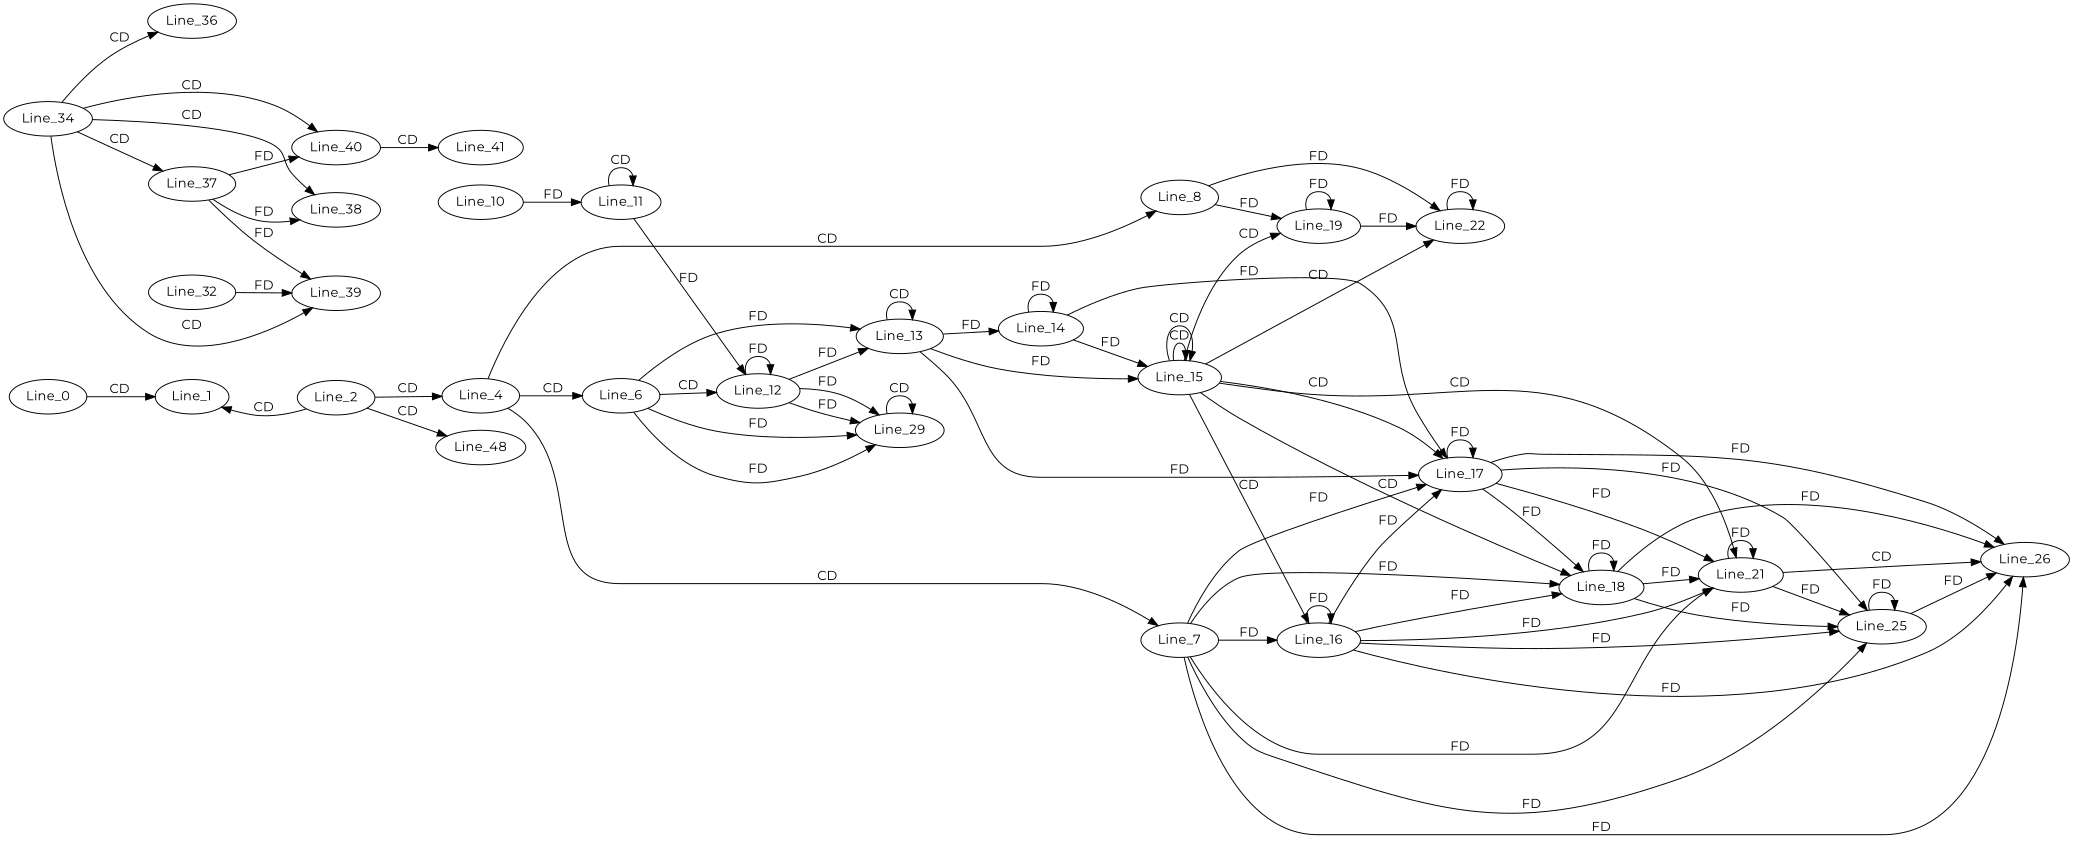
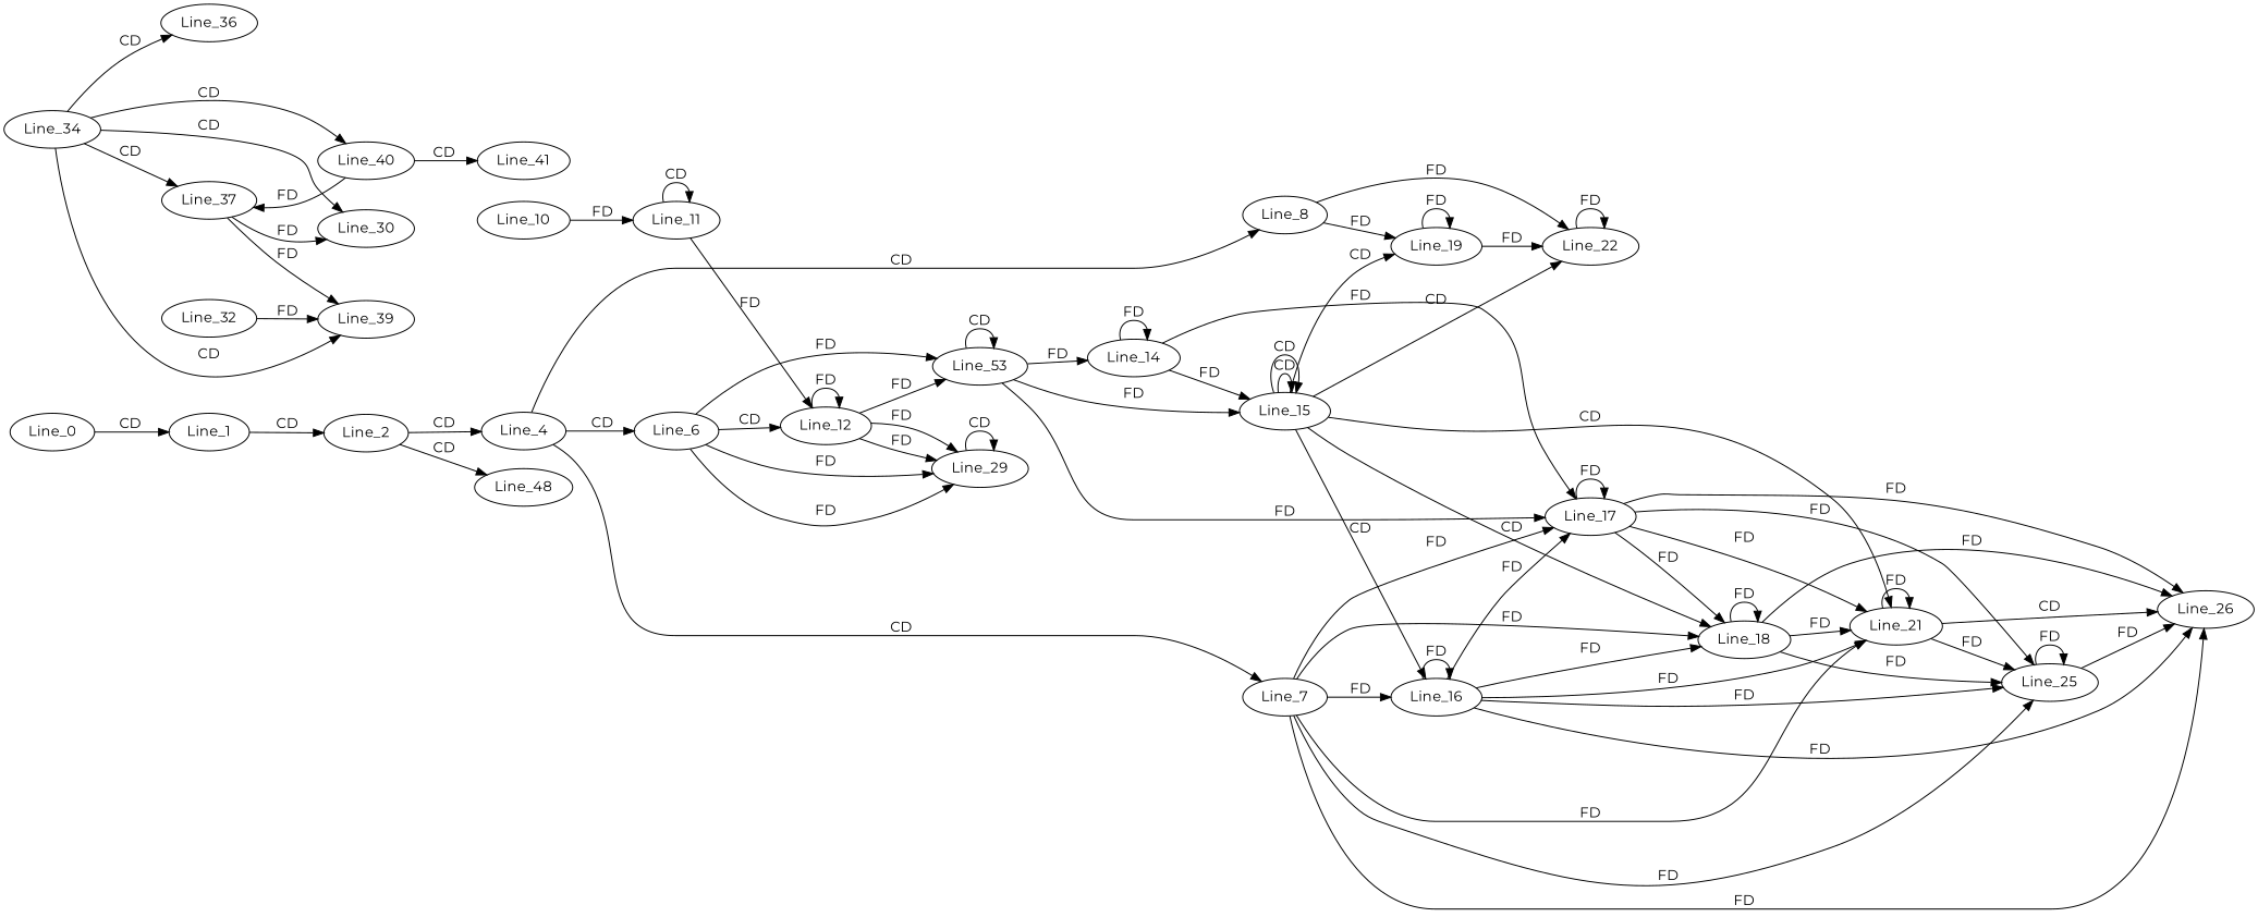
  digraph {
    fontname=Montserrat
    rankdir=LR
    node [fontname=Montserrat]
    edge [fontname=Montserrat]
    Line_0
    Line_1
    Line_2
    Line_4
    Line_48
    Line_6
    Line_7
    Line_8
    Line_12
-   Line_13
+   Line_13 [label=Line_53]
    Line_29
    Line_16
    Line_17
    Line_18
    Line_21
    Line_25
    Line_26
    Line_19
    Line_22
    Line_14
    Line_15
    Line_11
    Line_10
    Line_34
    Line_36
    Line_37
-   Line_38
+   Line_38 [label=Line_30]
    Line_39
    Line_40
    Line_41
    Line_32
    Line_0 -> Line_1 [label=CD]
-   Line_2 -> Line_1 [label=CD]
+   Line_1 -> Line_2 [label=CD]
    Line_2 -> Line_4 [label=CD]
    Line_2 -> Line_48 [label=CD]
    Line_4 -> Line_6 [label=CD]
    Line_4 -> Line_7 [label=CD]
    Line_4 -> Line_8 [label=CD]
    Line_6 -> Line_12 [label=CD]
    Line_6 -> Line_13 [label=FD]
    Line_6 -> Line_29 [label=FD]
    Line_6 -> Line_29 [label=FD]
    Line_7 -> Line_16 [label=FD]
    Line_7 -> Line_17 [label=FD]
    Line_7 -> Line_18 [label=FD]
    Line_7 -> Line_21 [label=FD]
    Line_7 -> Line_25 [label=FD]
    Line_7 -> Line_26 [label=FD]
    Line_8 -> Line_19 [label=FD]
    Line_8 -> Line_22 [label=FD]
    Line_12 -> Line_12 [label=FD]
    Line_12 -> Line_13 [label=FD]
    Line_12 -> Line_29 [label=FD]
    Line_12 -> Line_29 [label=FD]
    Line_13 -> Line_13 [label=CD]
    Line_13 -> Line_17 [label=FD]
    Line_13 -> Line_14 [label=FD]
    Line_13 -> Line_15 [label=FD]
    Line_29 -> Line_29 [label=CD]
    Line_16 -> Line_16 [label=FD]
    Line_16 -> Line_17 [label=FD]
    Line_16 -> Line_18 [label=FD]
    Line_16 -> Line_21 [label=FD]
    Line_16 -> Line_25 [label=FD]
    Line_16 -> Line_26 [label=FD]
    Line_17 -> Line_17 [label=FD]
    Line_17 -> Line_18 [label=FD]
    Line_17 -> Line_21 [label=FD]
    Line_17 -> Line_25 [label=FD]
    Line_17 -> Line_26 [label=FD]
    Line_18 -> Line_18 [label=FD]
    Line_18 -> Line_21 [label=FD]
    Line_18 -> Line_25 [label=FD]
    Line_18 -> Line_26 [label=FD]
    Line_21 -> Line_21 [label=FD]
    Line_21 -> Line_25 [label=FD]
    Line_21 -> Line_26 [label=CD]
    Line_25 -> Line_25 [label=FD]
    Line_25 -> Line_26 [label=FD]
    Line_19 -> Line_19 [label=FD]
    Line_19 -> Line_22 [label=FD]
    Line_22 -> Line_22 [label=FD]
    Line_14 -> Line_17 [label=FD]
    Line_14 -> Line_14 [label=FD]
    Line_14 -> Line_15 [label=FD]
    Line_15 -> Line_16 [label=CD]
-   Line_15 -> Line_17 [label=CD]
    Line_15 -> Line_18 [label=CD]
    Line_15 -> Line_21 [label=CD]
    Line_15 -> Line_19 [label=CD]
    Line_15 -> Line_22 [label=CD]
    Line_15 -> Line_15 [label=CD]
    Line_15 -> Line_15 [label=CD]
    Line_11 -> Line_12 [label=FD]
    Line_11 -> Line_11 [label=CD]
    Line_10 -> Line_11 [label=FD]
    Line_34 -> Line_36 [label=CD]
    Line_34 -> Line_37 [label=CD]
    Line_34 -> Line_38 [label=CD]
    Line_34 -> Line_39 [label=CD]
    Line_34 -> Line_40 [label=CD]
    Line_37 -> Line_38 [label=FD]
    Line_37 -> Line_39 [label=FD]
-   Line_37 -> Line_40 [label=FD]
+   Line_40 -> Line_37 [label=FD]
    Line_40 -> Line_41 [label=CD]
    Line_32 -> Line_39 [label=FD]
  }
